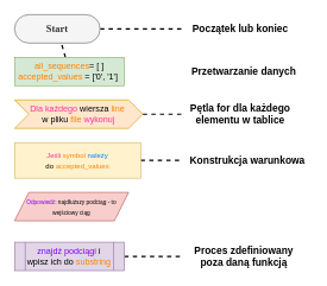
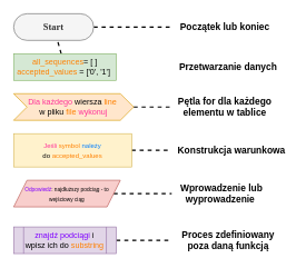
  <mxCell id="0" />
  <mxCell id="1" parent="0" />
  <mxCell id="2" value="" style="rounded=0;orthogonalLoop=1;jettySize=auto;html=1;endArrow=none;endFill=0;strokeWidth=2;dashed=1;" parent="1" source="3" target="4" edge="1"><mxGeometry relative="1" as="geometry" /></mxCell>
  <mxCell id="3" value="&lt;h3&gt;&lt;font face=&quot;Lucida Console&quot;&gt;Start&lt;/font&gt;&lt;/h3&gt;" style="rounded=1;whiteSpace=wrap;html=1;arcSize=50;fillColor=#f5f5f5;strokeColor=#666666;fontColor=#333333;" parent="1" vertex="1"><mxGeometry x="20" y="20" width="120" height="40" as="geometry" /></mxCell>
  <mxCell id="4" value="&lt;h3&gt;Początek lub koniec&lt;/h3&gt;" style="text;html=1;strokeColor=none;fillColor=none;align=center;verticalAlign=middle;whiteSpace=wrap;rounded=0;fontFamily=Helvetica;" parent="1" vertex="1"><mxGeometry x="257" y="20" width="160" height="40" as="geometry" /></mxCell>
  <mxCell id="5" style="edgeStyle=none;rounded=0;orthogonalLoop=1;jettySize=auto;html=1;dashed=1;endArrow=none;endFill=0;strokeColor=#000000;strokeWidth=2;" parent="1" source="6" target="3" edge="1"><mxGeometry relative="1" as="geometry" /></mxCell>
  <mxCell id="6" value="&lt;span style=&quot;color: rgb(255 , 128 , 0)&quot;&gt;all_sequences&lt;/span&gt;= [ ]&lt;br&gt;&lt;font color=&quot;#ff8000&quot;&gt;accepted_values &lt;/font&gt;= ['0', '1']&amp;nbsp;" style="whiteSpace=wrap;html=1;rounded=1;strokeColor=#82b366;fillColor=#d5e8d4;arcSize=0;" parent="1" vertex="1"><mxGeometry x="20" y="80" width="154" height="40" as="geometry" /></mxCell>
  <mxCell id="7" value="&lt;h3&gt;Przetwarzanie danych&lt;/h3&gt;" style="text;html=1;strokeColor=none;fillColor=none;align=center;verticalAlign=middle;whiteSpace=wrap;rounded=0;" parent="1" vertex="1"><mxGeometry x="257" y="80" width="170" height="40" as="geometry" /></mxCell>
  <mxCell id="8" value="" style="edgeStyle=none;rounded=0;orthogonalLoop=1;jettySize=auto;html=1;dashed=1;endArrow=none;endFill=0;strokeColor=#000000;strokeWidth=2;" parent="1" source="9" target="10" edge="1"><mxGeometry relative="1" as="geometry" /></mxCell>
  <mxCell id="9" value="&lt;font color=&quot;#ff3399&quot;&gt;Dla każdego&lt;/font&gt;&lt;span&gt;&amp;nbsp;wiersza&amp;nbsp;&lt;/span&gt;&lt;font color=&quot;#ff8000&quot;&gt;line&amp;nbsp;&lt;br&gt;&lt;/font&gt;&lt;span&gt;w pliku&amp;nbsp;&lt;/span&gt;&lt;font color=&quot;#ff8000&quot;&gt;file&amp;nbsp;&lt;/font&gt;&lt;font color=&quot;#ff3399&quot;&gt;wykonuj&lt;/font&gt;" style="shape=step;perimeter=stepPerimeter;whiteSpace=wrap;html=1;fixedSize=1;fillColor=#ffe6cc;strokeColor=#d79b00;" parent="1" vertex="1"><mxGeometry x="20" y="140" width="180" height="40" as="geometry" /></mxCell>
  <mxCell id="10" value="&lt;h3&gt;Pętla for dla każdego elementu w tablice&lt;/h3&gt;" style="text;html=1;strokeColor=none;fillColor=none;align=center;verticalAlign=middle;whiteSpace=wrap;rounded=0;" parent="1" vertex="1"><mxGeometry x="257" y="140" width="160" height="40" as="geometry" /></mxCell>
  <mxCell id="11" value="" style="edgeStyle=none;rounded=0;orthogonalLoop=1;jettySize=auto;html=1;dashed=1;endArrow=none;endFill=0;strokeColor=#000000;strokeWidth=2;fontFamily=Helvetica;" parent="1" source="12" target="13" edge="1"><mxGeometry relative="1" as="geometry" /></mxCell>
  <mxCell id="12" value="&lt;font style=&quot;font-size: 10px&quot;&gt;&lt;font color=&quot;#ff3399&quot; style=&quot;font-size: 10px&quot;&gt;Jeśli&amp;nbsp;&lt;/font&gt;&lt;font color=&quot;#ff8000&quot; style=&quot;font-size: 10px&quot;&gt;symbol&amp;nbsp;&lt;/font&gt;&lt;font color=&quot;#007fff&quot; style=&quot;font-size: 10px&quot;&gt;należy &lt;/font&gt;do&amp;nbsp;&lt;font color=&quot;#ff8000&quot; style=&quot;font-size: 10px&quot;&gt;accepted_values&lt;/font&gt;&lt;/font&gt;" style="whiteSpace=wrap;html=1;strokeColor=#d6b656;fillColor=#fff2cc;arcSize=0;rounded=0;" parent="1" vertex="1"><mxGeometry x="20" y="200" width="177" height="50" as="geometry" /></mxCell>
  <mxCell id="13" value="&lt;h3&gt;Konstrukcja warunkowa&lt;/h3&gt;" style="text;html=1;strokeColor=none;fillColor=none;align=center;verticalAlign=middle;whiteSpace=wrap;rounded=0;" parent="1" vertex="1"><mxGeometry x="257" y="205" width="180" height="40" as="geometry" /></mxCell>
+ <mxCell id="14" value="" style="edgeStyle=none;rounded=0;orthogonalLoop=1;jettySize=auto;html=1;dashed=1;endArrow=none;endFill=0;strokeColor=#000000;strokeWidth=2;fontFamily=Helvetica;" parent="1" source="15" target="16" edge="1"><mxGeometry relative="1" as="geometry" /></mxCell>
  <mxCell id="15" value="&lt;font style=&quot;font-size: 8px&quot;&gt;&lt;font color=&quot;#7f00ff&quot; style=&quot;font-size: 8px&quot;&gt;Odpowiedź&lt;/font&gt;: najdłuższy podciąg - to wejściowy ciąg&lt;/font&gt;" style="shape=parallelogram;perimeter=parallelogramPerimeter;whiteSpace=wrap;html=1;fixedSize=1;rounded=1;strokeColor=#b85450;fillColor=#f8cecc;arcSize=0;" parent="1" vertex="1"><mxGeometry x="20" y="270" width="160" height="40" as="geometry" /></mxCell>
+ <mxCell id="16" value="&lt;h3&gt;Wprowadzenie lub wyprowadzenie&amp;nbsp;&lt;/h3&gt;" style="text;html=1;strokeColor=none;fillColor=none;align=center;verticalAlign=middle;whiteSpace=wrap;rounded=0;" parent="1" vertex="1"><mxGeometry x="257" y="270" width="150" height="40" as="geometry" /></mxCell>
  <mxCell id="17" value="" style="edgeStyle=none;rounded=0;orthogonalLoop=1;jettySize=auto;html=1;dashed=1;endArrow=none;endFill=0;strokeColor=#000000;strokeWidth=2;fontFamily=Helvetica;" parent="1" source="18" target="19" edge="1"><mxGeometry relative="1" as="geometry" /></mxCell>
  <mxCell id="18" value="&lt;font color=&quot;#7f00ff&quot;&gt;znajdź podciągi&lt;/font&gt; i wpisz ich do &lt;font color=&quot;#ff8000&quot;&gt;substring&lt;/font&gt;" style="shape=process;whiteSpace=wrap;html=1;backgroundOutline=1;rounded=1;strokeColor=#9673a6;fillColor=#e1d5e7;arcSize=0;" parent="1" vertex="1"><mxGeometry x="20" y="340" width="154" height="40" as="geometry" /></mxCell>
  <mxCell id="19" value="&lt;h3&gt;Proces zdefiniowany poza daną funkcją&lt;/h3&gt;" style="text;html=1;strokeColor=none;fillColor=none;align=center;verticalAlign=middle;whiteSpace=wrap;rounded=0;" parent="1" vertex="1"><mxGeometry x="257" y="340" width="170" height="40" as="geometry" /></mxCell>
